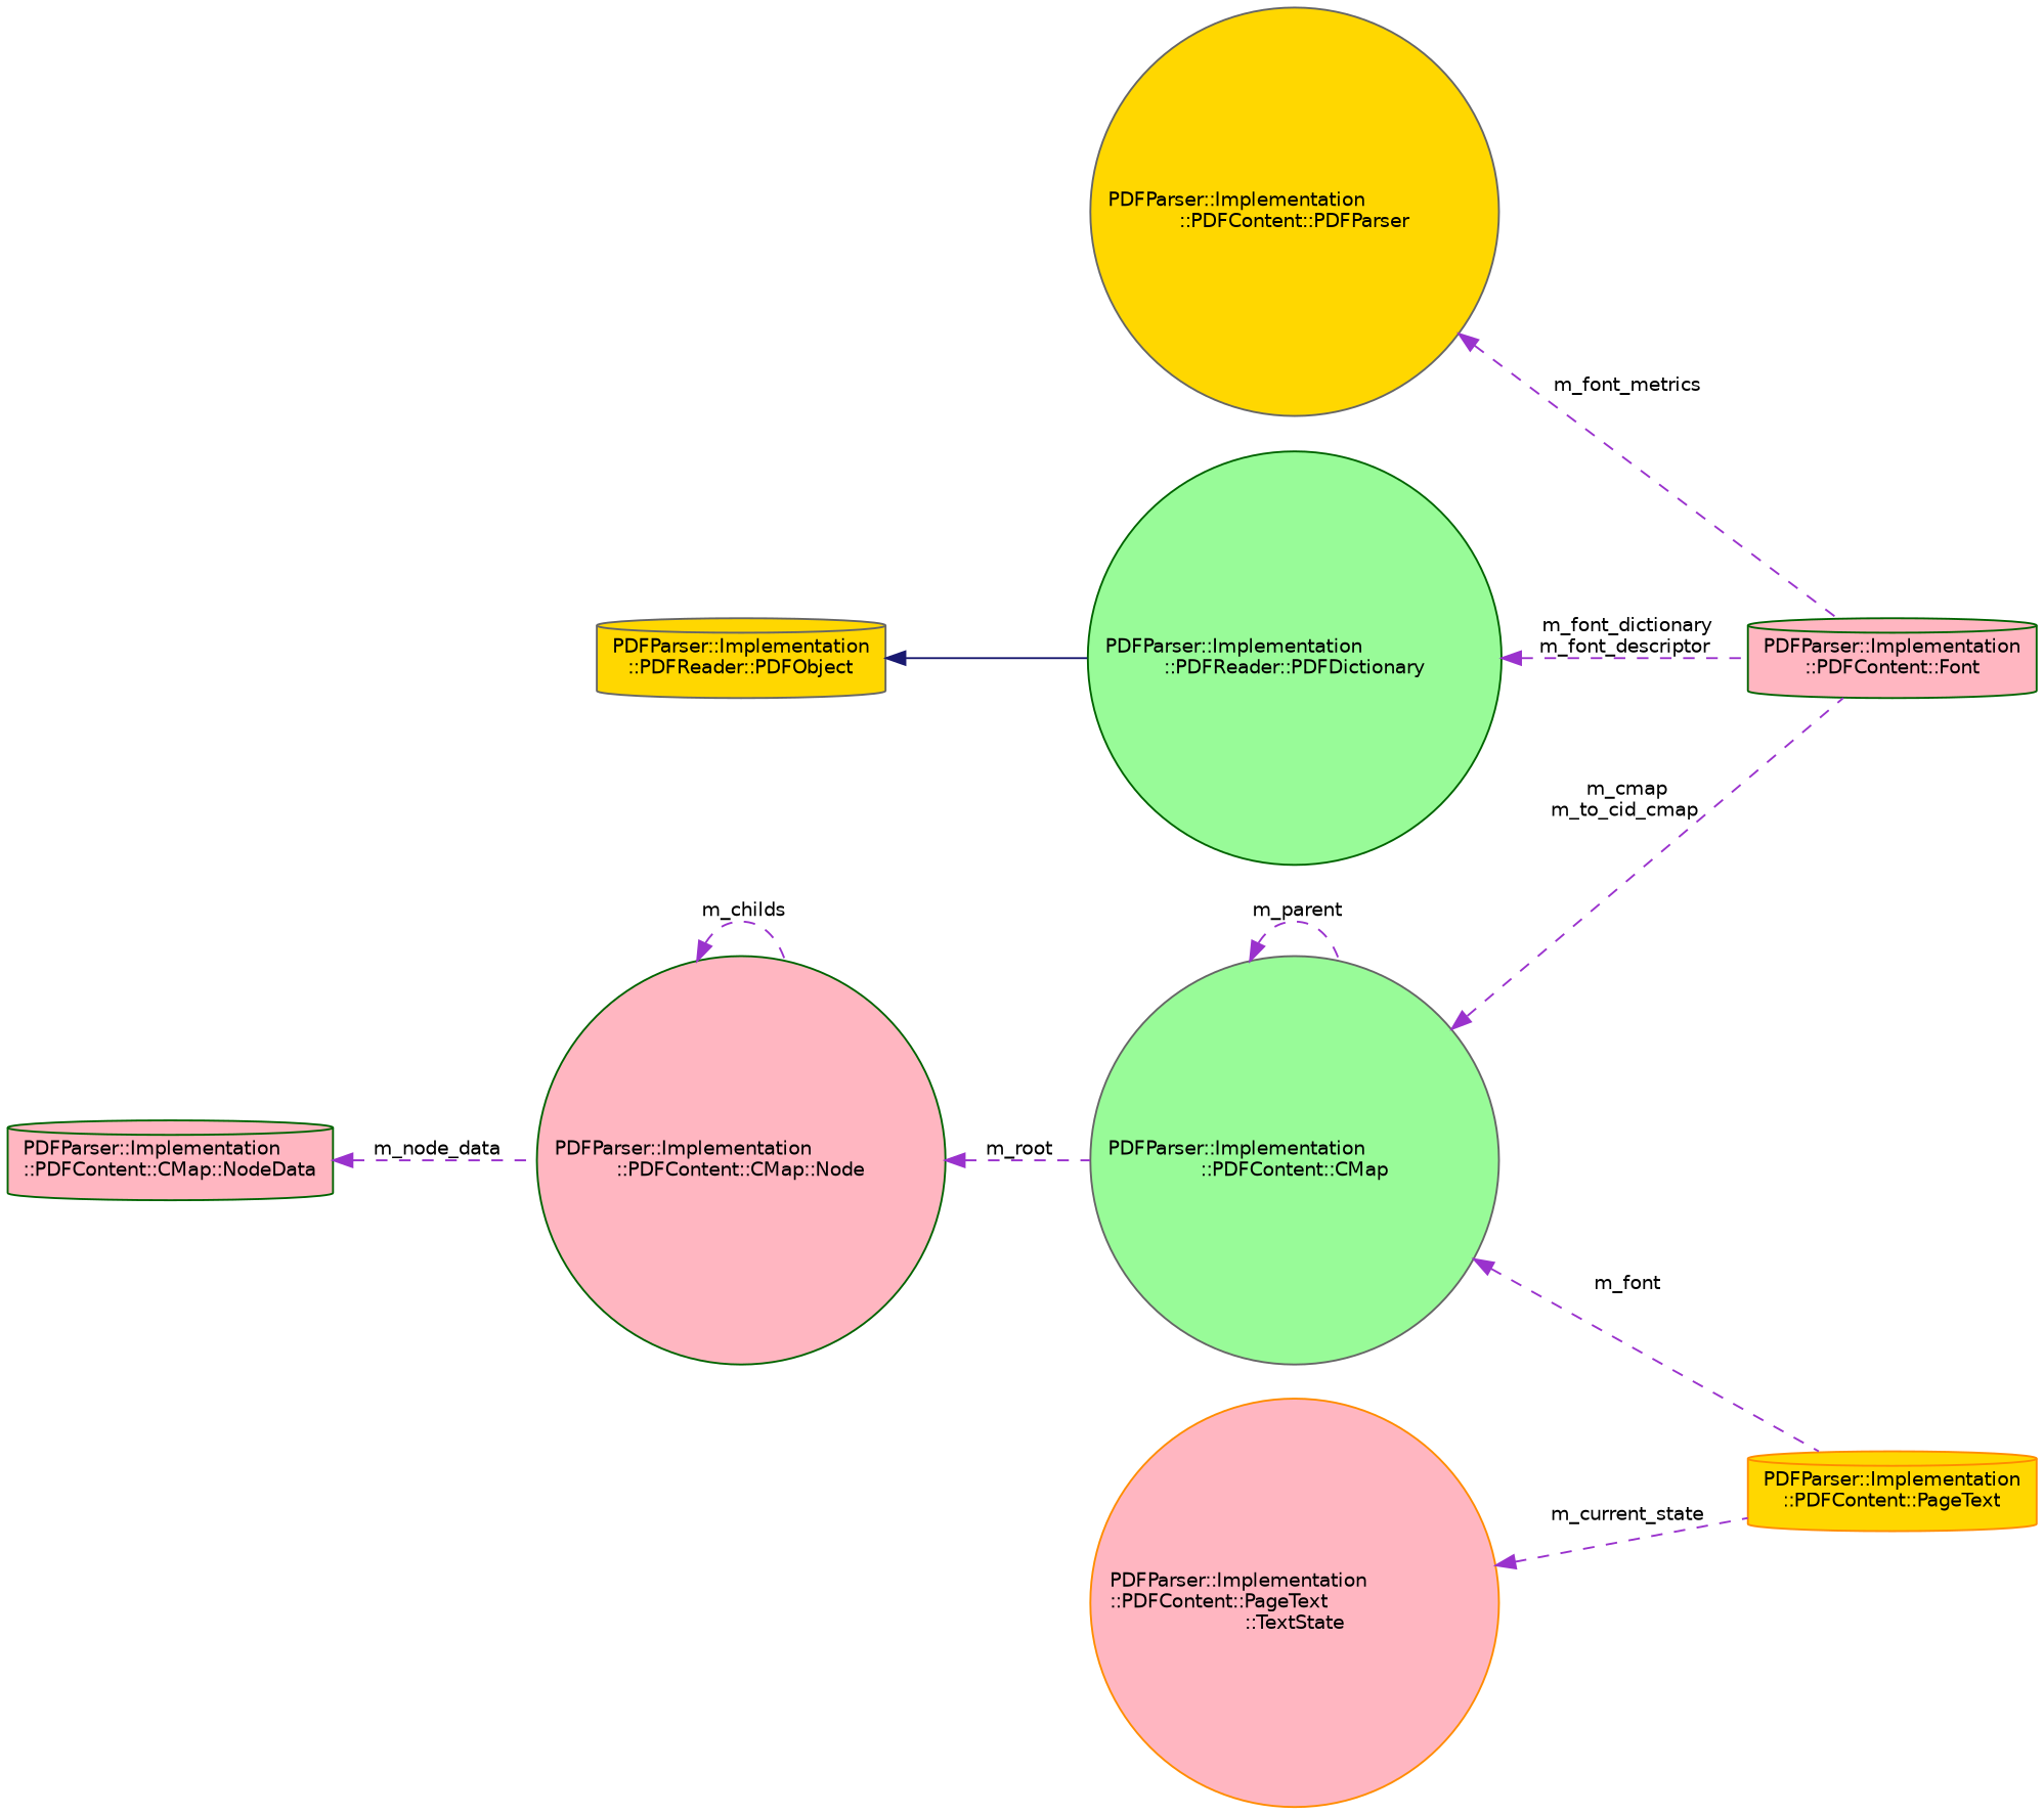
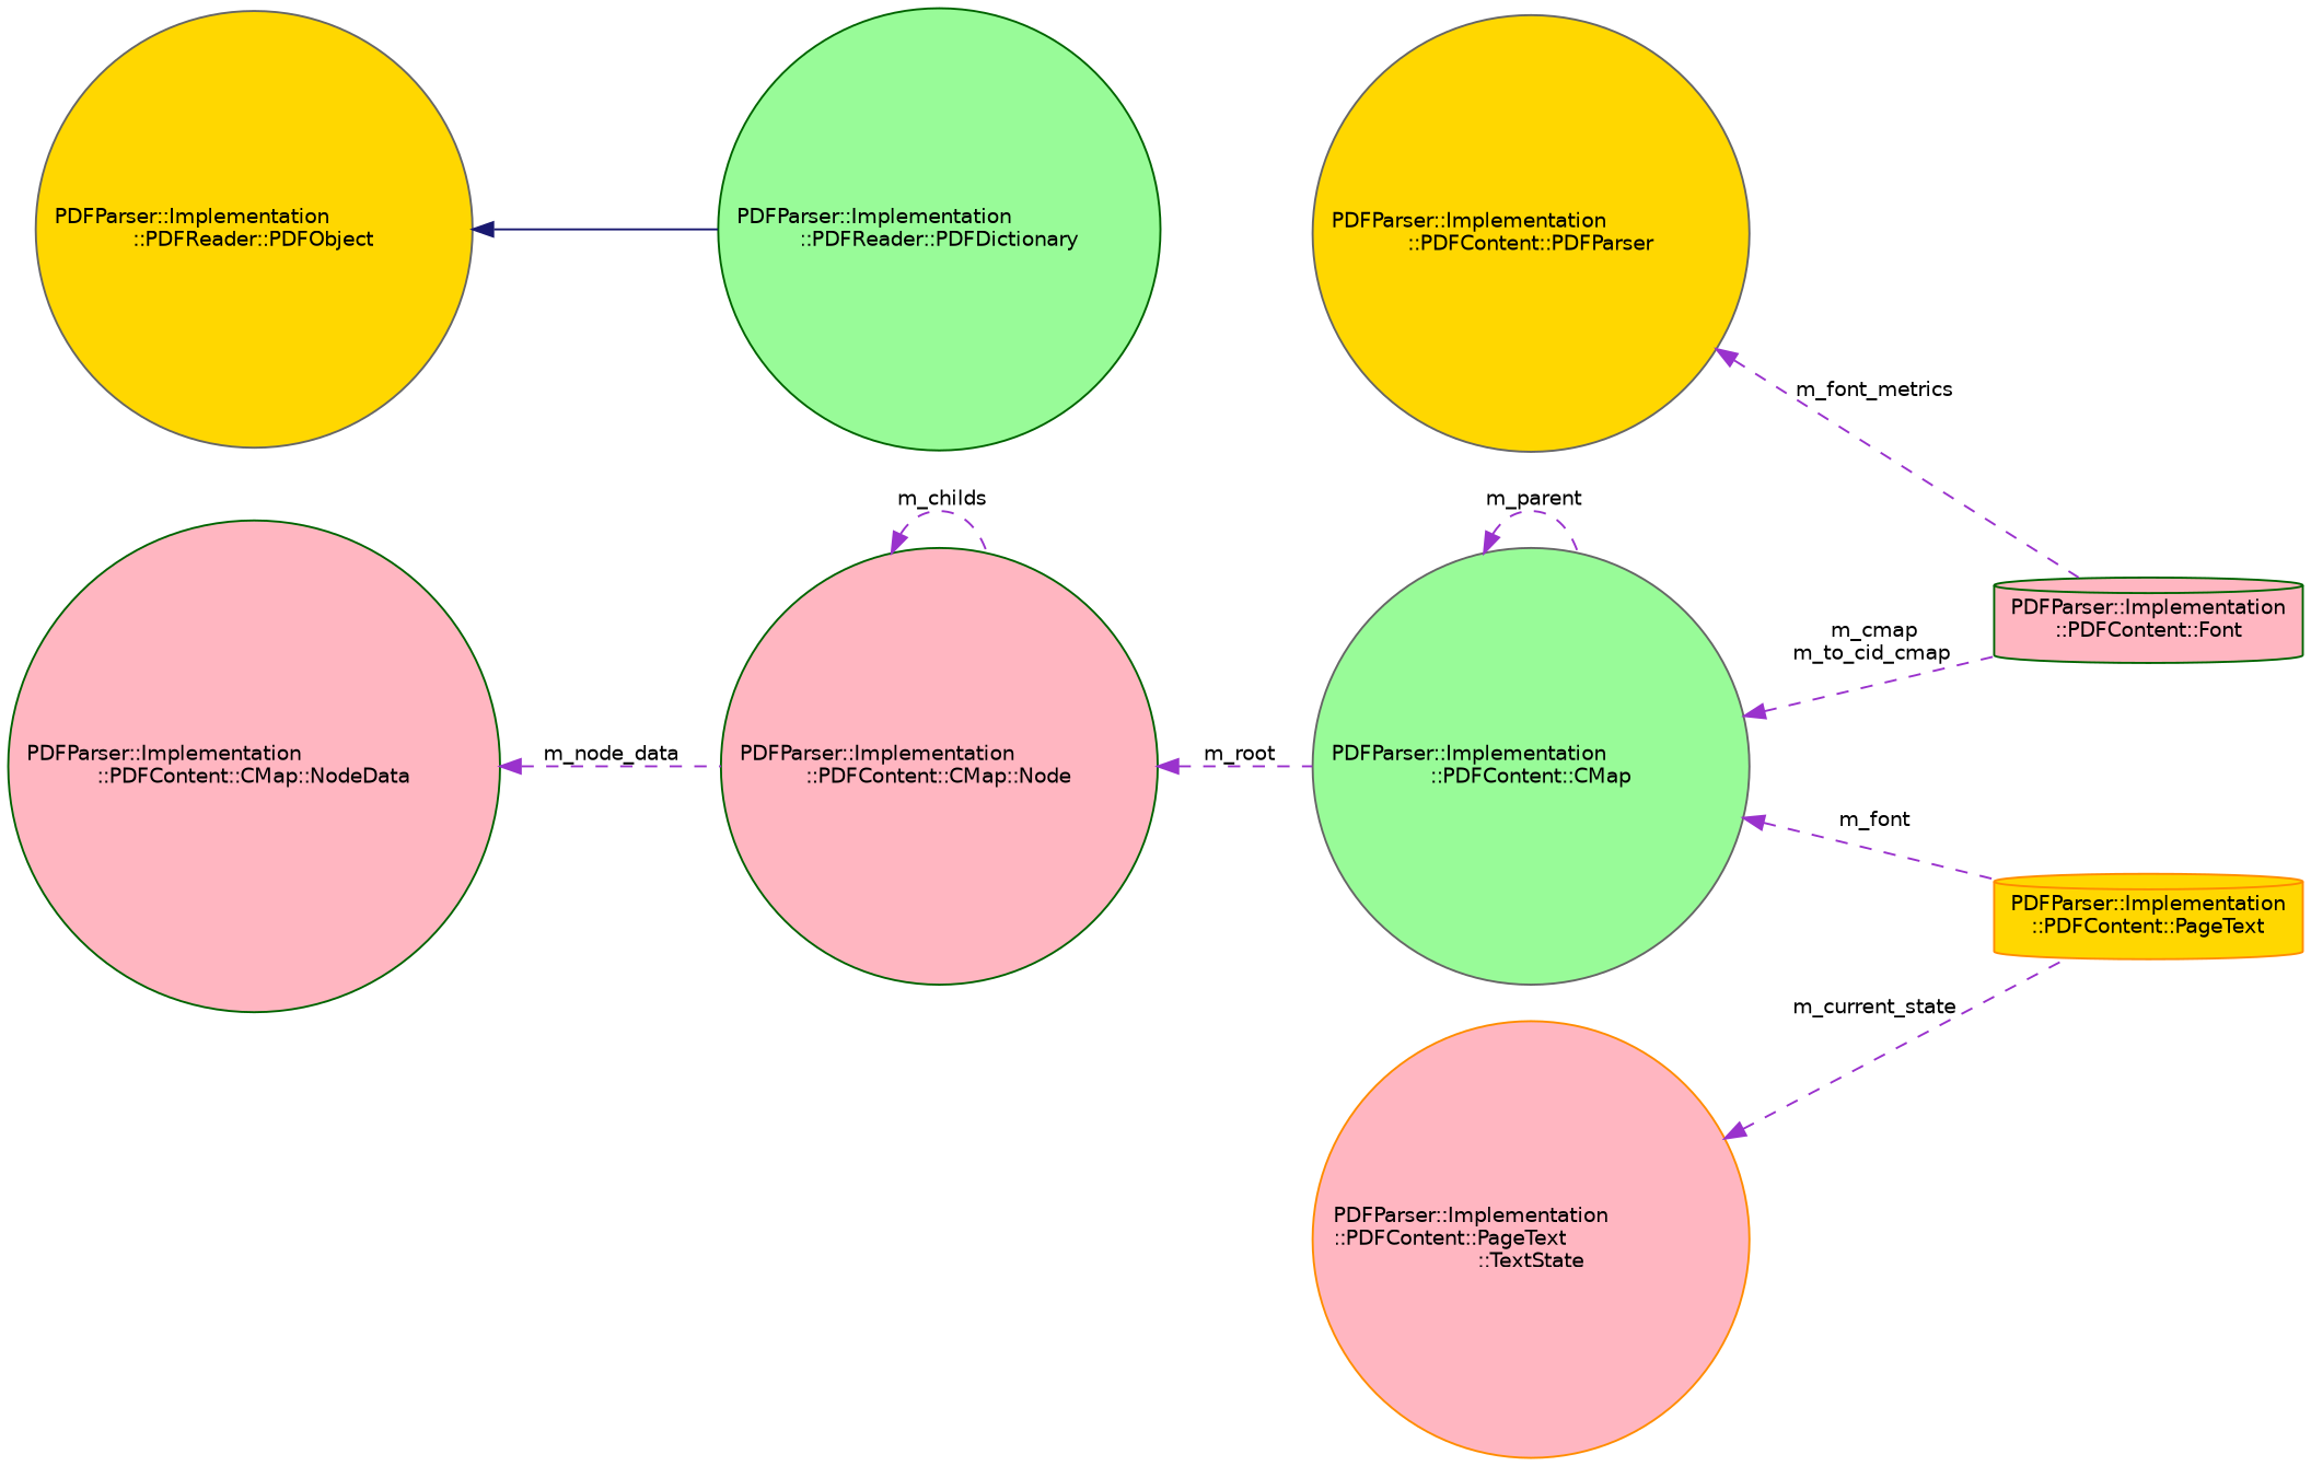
  digraph {
    rankdir=LR
    node [color=darkgreen fillcolor=lightpink fontname=Helvetica fontsize=10 shape=circle style=filled]
    edge [color=darkorchid3 dir=back fontname=Helvetica fontsize=10 labelfontname=Helvetica labelfontsize=10 style=dashed]
    n1 [color=darkorange fillcolor=gold fontcolor=black height=0.2 label="PDFParser::Implementation\l::PDFContent::PageText" shape=cylinder width=0.4]
    n2 [height=0.2 label="PDFParser::Implementation\l::PDFContent::Font" shape=cylinder width=0.4]
    n3 [color=gray40 fillcolor=palegreen height=0.2 label="PDFParser::Implementation\l::PDFContent::CMap" width=0.4]
    n4 [height=0.2 label="PDFParser::Implementation\l::PDFContent::CMap::Node" width=0.4]
-   n5 [height=0.2 label="PDFParser::Implementation\l::PDFContent::CMap::NodeData" shape=cylinder width=0.4]
+   n5 [height=0.2 label="PDFParser::Implementation\l::PDFContent::CMap::NodeData" width=0.4]
    n6 [color=gray40 fillcolor=gold height=0.2 label="PDFParser::Implementation\l::PDFContent::PDFParser" width=0.4]
    n7 [fillcolor=palegreen height=0.2 label="PDFParser::Implementation\l::PDFReader::PDFDictionary" width=0.4]
-   n8 [color=gray40 fillcolor=gold height=0.2 label="PDFParser::Implementation\l::PDFReader::PDFObject" shape=cylinder width=0.4]
+   n8 [color=gray40 fillcolor=gold height=0.2 label="PDFParser::Implementation\l::PDFReader::PDFObject" width=0.4]
    n9 [color=darkorange height=0.2 label="PDFParser::Implementation\l::PDFContent::PageText\l::TextState" width=0.4]
    n3 -> n1 [label=" m_font"]
    n3 -> n2 [label=" m_cmap\nm_to_cid_cmap"]
    n3 -> n3 [label=" m_parent"]
    n4 -> n3 [label=" m_root"]
    n4 -> n4 [label=" m_childs"]
    n5 -> n4 [label=" m_node_data"]
    n6 -> n2 [label=" m_font_metrics"]
-   n7 -> n2 [label=" m_font_dictionary\nm_font_descriptor"]
    n8 -> n7 [color=midnightblue style=solid]
    n9 -> n1 [label=" m_current_state"]
  }
